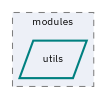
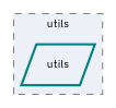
  digraph {
    compound=true
    fontname="IBM Plex Sans"
    n1 [color=teal fillcolor="#edf0f7" fontname="IBM Plex Sans" fontsize=10 label=utils shape=parallelogram style="filled,bold,"]
    subgraph cluster_1 {
      bgcolor="#edf0f7"
      fontsize=10
-     label=modules
+     label=utils
      pencolor=grey50
      style="filled,dashed,"
      n1
    }
  }
